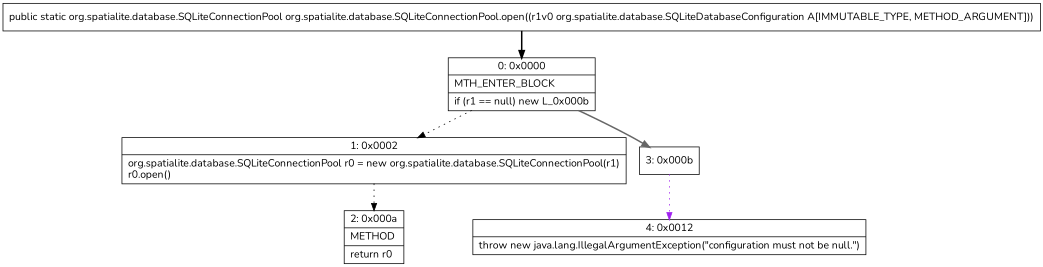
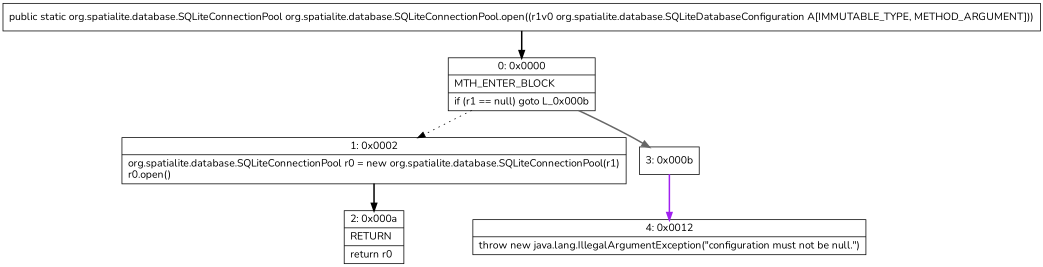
  digraph {
    fontname=Nunito
    node [fontname=Nunito shape=record]
    edge [color=black fontname=Nunito style=bold]
-   n1 [label="{0\:\ 0x0000|MTH_ENTER_BLOCK\l|if (r1 == null) new L_0x000b\l}"]
+   n1 [label="{0\:\ 0x0000|MTH_ENTER_BLOCK\l|if (r1 == null) goto L_0x000b\l}"]
    n2 [label="{1\:\ 0x0002|org.spatialite.database.SQLiteConnectionPool r0 = new org.spatialite.database.SQLiteConnectionPool(r1)\lr0.open()\l}"]
    n3 [label="{3\:\ 0x000b}"]
-   n4 [label="{2\:\ 0x000a|METHOD\l|return r0\l}"]
+   n4 [label="{2\:\ 0x000a|RETURN\l|return r0\l}"]
    n5 [label="{4\:\ 0x0012|throw new java.lang.IllegalArgumentException(\"configuration must not be null.\")\l}"]
    n6 [label="{public static org.spatialite.database.SQLiteConnectionPool org.spatialite.database.SQLiteConnectionPool.open((r1v0 org.spatialite.database.SQLiteDatabaseConfiguration A[IMMUTABLE_TYPE, METHOD_ARGUMENT])) }"]
    n1 -> n2 [style=dotted]
    n1 -> n3 [color=gray40]
-   n2 -> n4 [style=dotted]
-   n3 -> n5 [color=purple style=dotted]
+   n2 -> n4
+   n3 -> n5 [color=purple]
    n6 -> n1
  }
